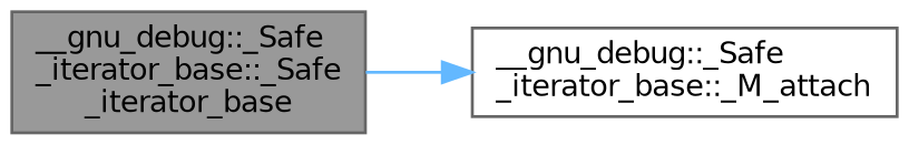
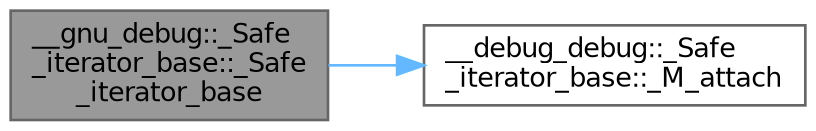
  digraph {
    rankdir=LR
    node [fontname=Helvetica fontsize=10 shape=box style=filled]
    n1 [color=gray40 fillcolor=grey60 fontcolor=black height=0.2 label="__gnu_debug::_Safe\l_iterator_base::_Safe\l_iterator_base" width=0.4]
-   n2 [color=grey40 fillcolor=white height=0.2 label="__gnu_debug::_Safe\l_iterator_base::_M_attach" width=0.4]
+   n2 [color=grey40 fillcolor=white height=0.2 label="__debug_debug::_Safe\l_iterator_base::_M_attach" width=0.4]
    n1 -> n2 [color=steelblue1 fontname=Helvetica fontsize=10 labelfontname=Helvetica labelfontsize=10 style=solid]
  }
